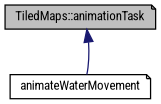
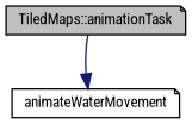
  digraph {
    rankdir=TB
    fontname="Roboto Condensed"
    node [color=black fontname="Roboto Condensed" fontsize=10 shape=note style=filled]
    n1 [fillcolor=grey75 fontcolor=black height=0.2 label="TiledMaps::animationTask" width=0.4]
    n2 [fillcolor=white height=0.2 label=animateWaterMovement width=0.4]
-   n2 -> n1 [color=midnightblue fontname="Roboto Condensed" fontsize=10 labelfontname=Helvetica labelfontsize=10 style=solid]
+   n1 -> n2 [color=midnightblue fontname="Roboto Condensed" fontsize=10 labelfontname=Helvetica labelfontsize=10 style=solid]
  }
